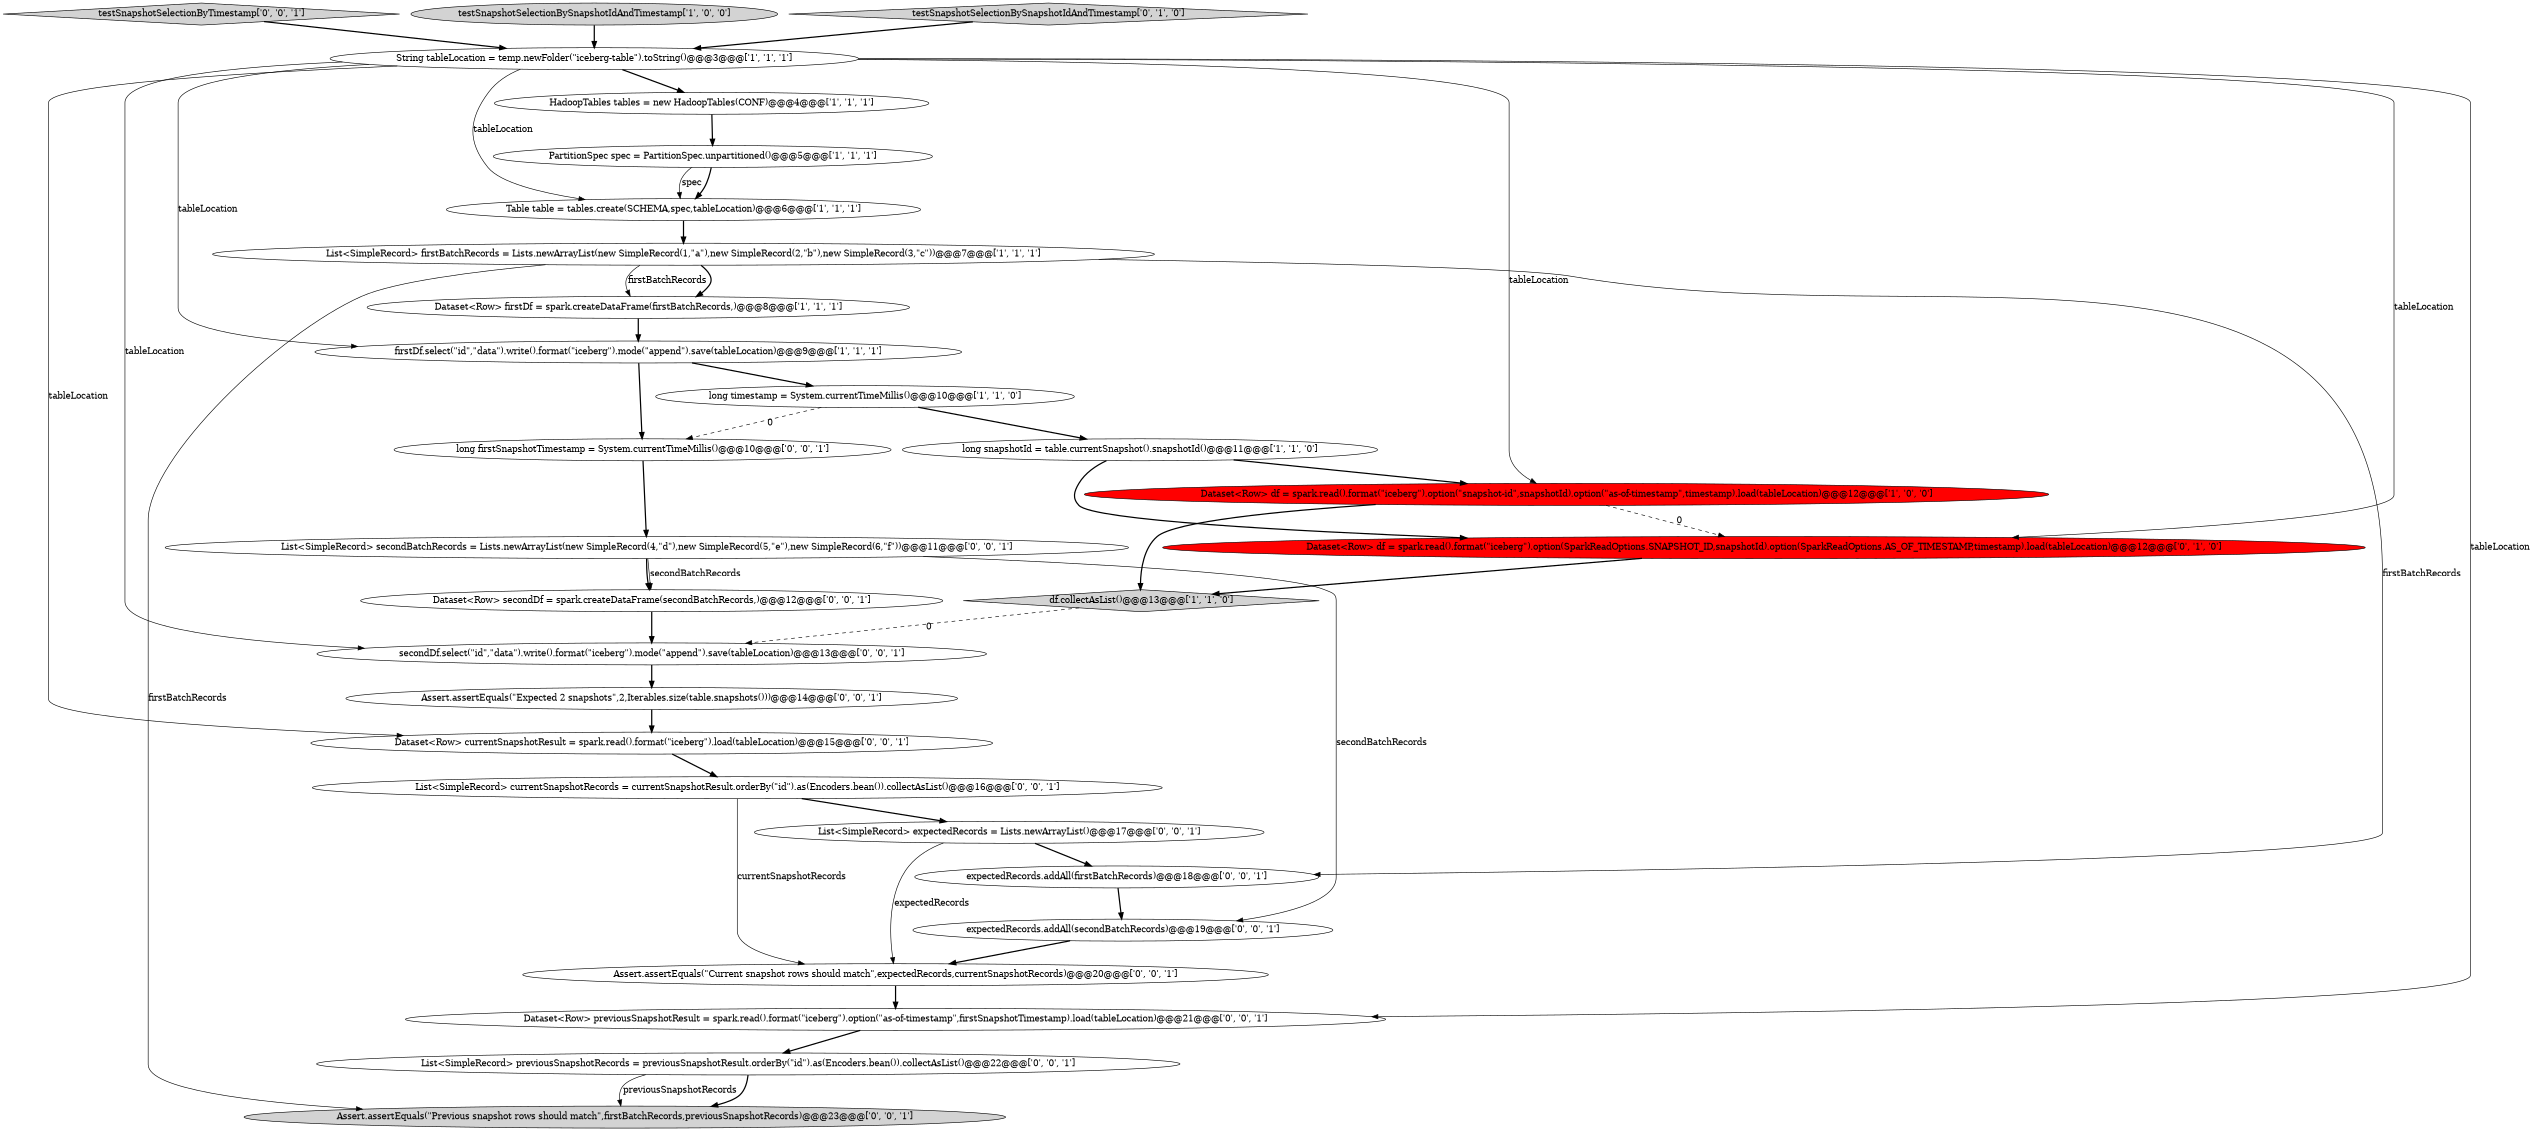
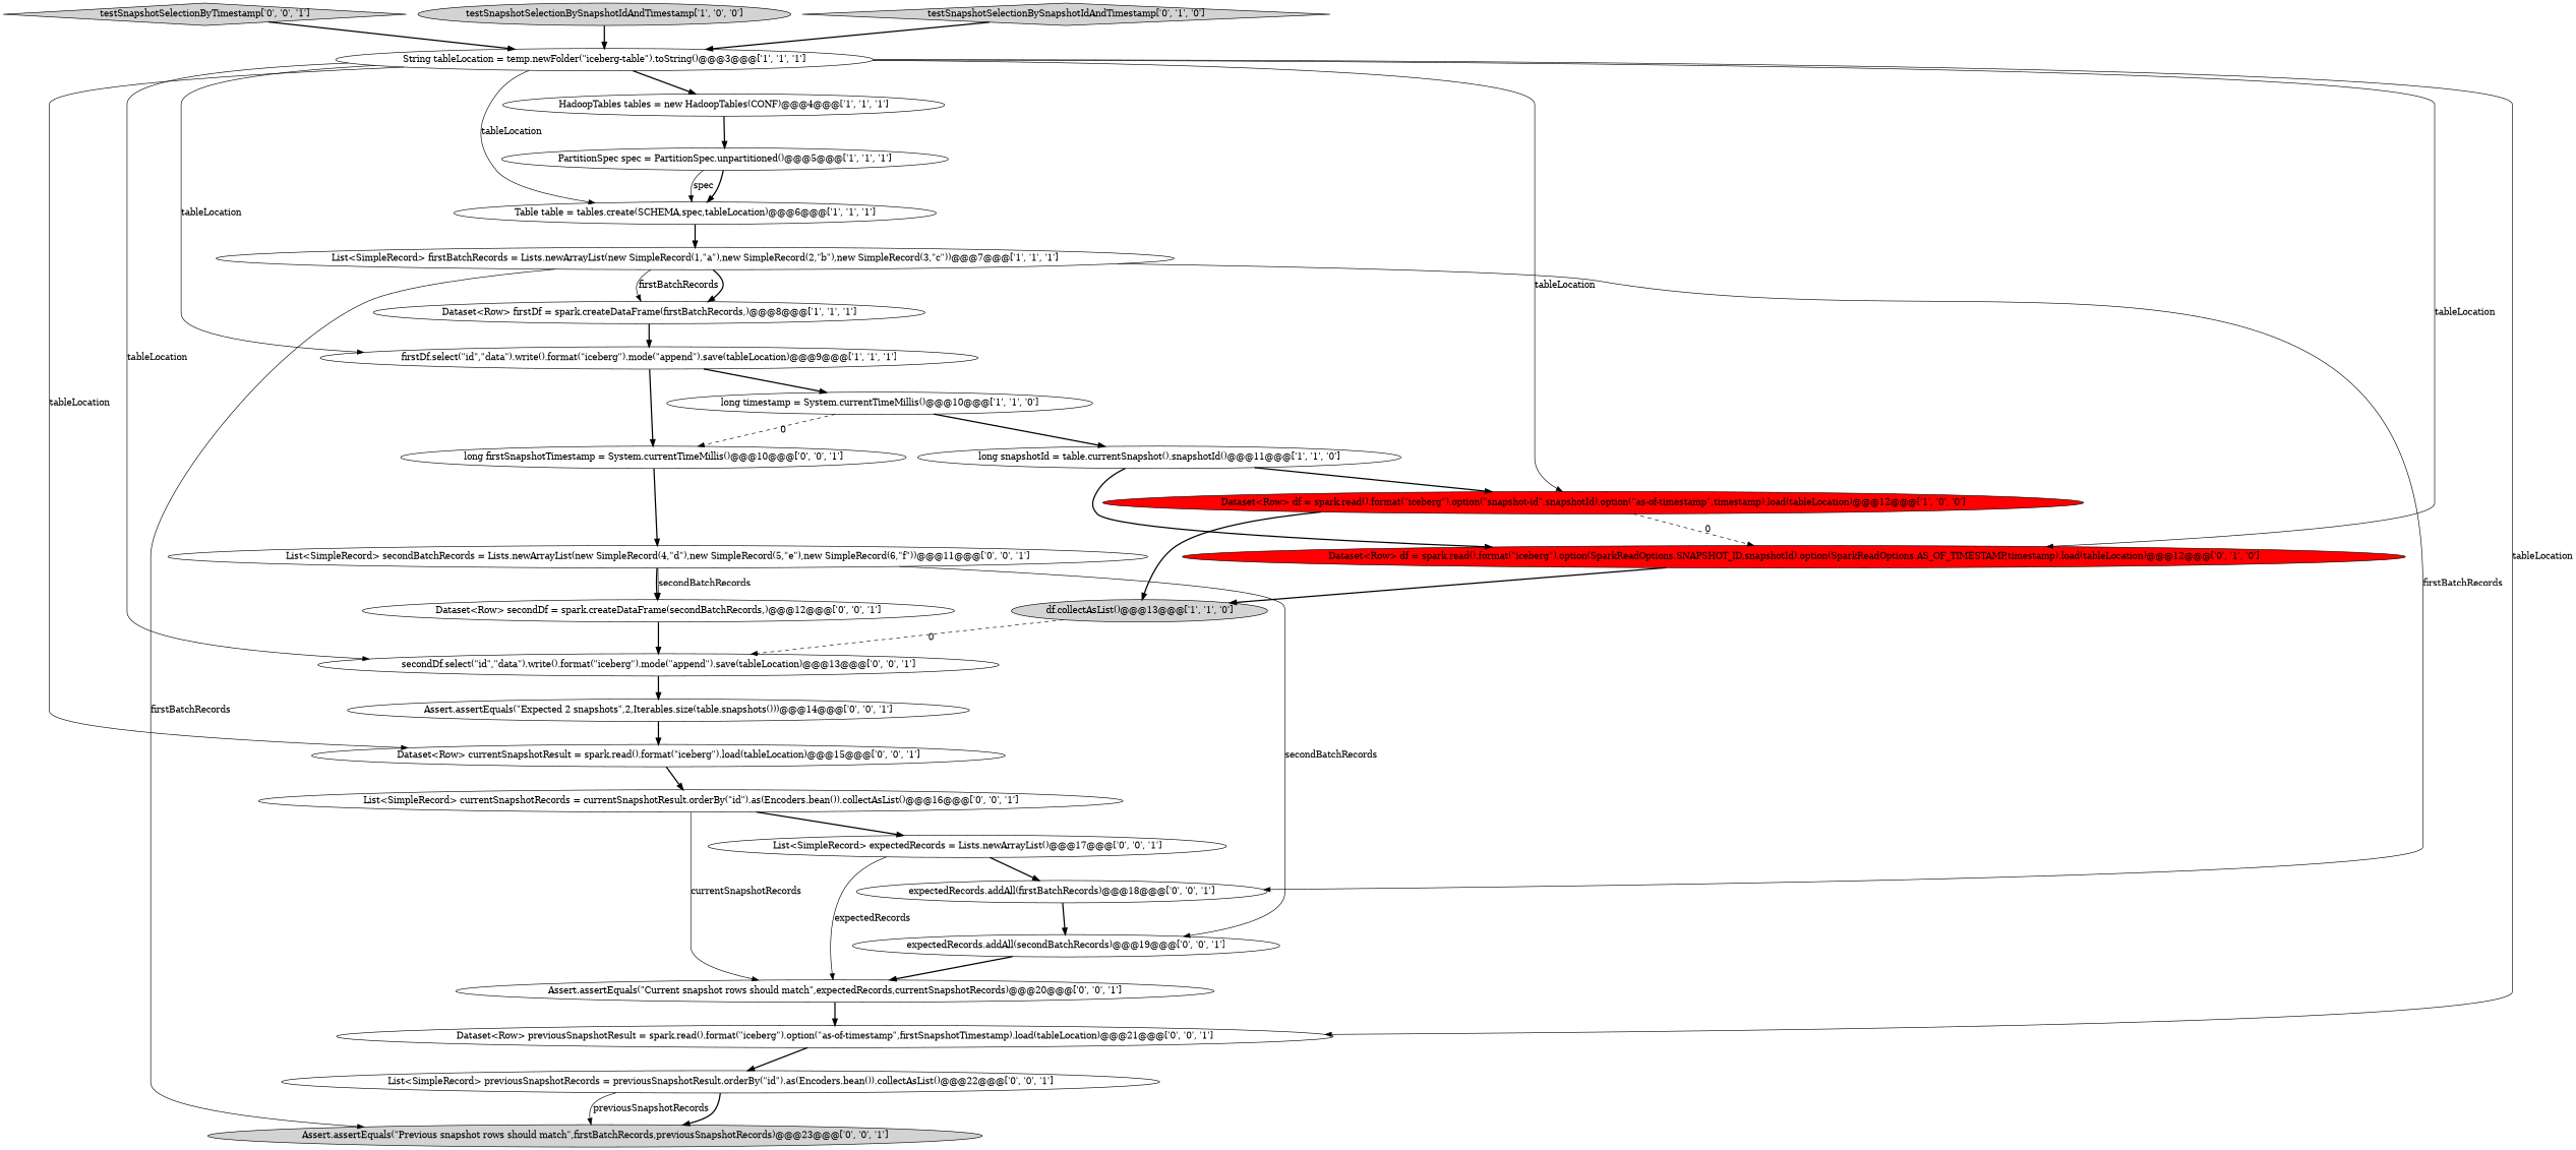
  digraph {
    node [fillcolor=white shape=ellipse style=filled]
    edge [style=bold]
    n1 [label="Table table = tables.create(SCHEMA,spec,tableLocation)@@@6@@@['1', '1', '1']"]
    n2 [label="List<SimpleRecord> firstBatchRecords = Lists.newArrayList(new SimpleRecord(1,\"a\"),new SimpleRecord(2,\"b\"),new SimpleRecord(3,\"c\"))@@@7@@@['1', '1', '1']"]
    n3 [label="expectedRecords.addAll(firstBatchRecords)@@@18@@@['0', '0', '1']"]
    n4 [fillcolor=lightgray label="Assert.assertEquals(\"Previous snapshot rows should match\",firstBatchRecords,previousSnapshotRecords)@@@23@@@['0', '0', '1']"]
    n5 [label="Dataset<Row> firstDf = spark.createDataFrame(firstBatchRecords,)@@@8@@@['1', '1', '1']"]
    n6 [label="Dataset<Row> secondDf = spark.createDataFrame(secondBatchRecords,)@@@12@@@['0', '0', '1']"]
    n7 [label="secondDf.select(\"id\",\"data\").write().format(\"iceberg\").mode(\"append\").save(tableLocation)@@@13@@@['0', '0', '1']"]
    n8 [label="Assert.assertEquals(\"Expected 2 snapshots\",2,Iterables.size(table.snapshots()))@@@14@@@['0', '0', '1']"]
    n9 [fillcolor=lightgray label="testSnapshotSelectionByTimestamp['0', '0', '1']" shape=diamond]
    n10 [label="String tableLocation = temp.newFolder(\"iceberg-table\").toString()@@@3@@@['1', '1', '1']"]
    n11 [label="Dataset<Row> previousSnapshotResult = spark.read().format(\"iceberg\").option(\"as-of-timestamp\",firstSnapshotTimestamp).load(tableLocation)@@@21@@@['0', '0', '1']"]
    n12 [label="Dataset<Row> currentSnapshotResult = spark.read().format(\"iceberg\").load(tableLocation)@@@15@@@['0', '0', '1']"]
    n13 [label="firstDf.select(\"id\",\"data\").write().format(\"iceberg\").mode(\"append\").save(tableLocation)@@@9@@@['1', '1', '1']"]
    n14 [fillcolor=red label="Dataset<Row> df = spark.read().format(\"iceberg\").option(SparkReadOptions.SNAPSHOT_ID,snapshotId).option(SparkReadOptions.AS_OF_TIMESTAMP,timestamp).load(tableLocation)@@@12@@@['0', '1', '0']"]
    n15 [fillcolor=red label="Dataset<Row> df = spark.read().format(\"iceberg\").option(\"snapshot-id\",snapshotId).option(\"as-of-timestamp\",timestamp).load(tableLocation)@@@12@@@['1', '0', '0']"]
    n16 [label="HadoopTables tables = new HadoopTables(CONF)@@@4@@@['1', '1', '1']"]
    n17 [label="List<SimpleRecord> previousSnapshotRecords = previousSnapshotResult.orderBy(\"id\").as(Encoders.bean()).collectAsList()@@@22@@@['0', '0', '1']"]
    n18 [label="List<SimpleRecord> currentSnapshotRecords = currentSnapshotResult.orderBy(\"id\").as(Encoders.bean()).collectAsList()@@@16@@@['0', '0', '1']"]
    n19 [label="List<SimpleRecord> expectedRecords = Lists.newArrayList()@@@17@@@['0', '0', '1']"]
    n20 [label="Assert.assertEquals(\"Current snapshot rows should match\",expectedRecords,currentSnapshotRecords)@@@20@@@['0', '0', '1']"]
    n21 [label="long firstSnapshotTimestamp = System.currentTimeMillis()@@@10@@@['0', '0', '1']"]
    n22 [label="long timestamp = System.currentTimeMillis()@@@10@@@['1', '1', '0']"]
    n23 [label="List<SimpleRecord> secondBatchRecords = Lists.newArrayList(new SimpleRecord(4,\"d\"),new SimpleRecord(5,\"e\"),new SimpleRecord(6,\"f\"))@@@11@@@['0', '0', '1']"]
    n24 [label="long snapshotId = table.currentSnapshot().snapshotId()@@@11@@@['1', '1', '0']"]
    n25 [label="expectedRecords.addAll(secondBatchRecords)@@@19@@@['0', '0', '1']"]
-   n26 [fillcolor=lightgray label="df.collectAsList()@@@13@@@['1', '1', '0']" shape=diamond]
+   n26 [fillcolor=lightgray label="df.collectAsList()@@@13@@@['1', '1', '0']"]
    n27 [label="PartitionSpec spec = PartitionSpec.unpartitioned()@@@5@@@['1', '1', '1']"]
    n28 [fillcolor=lightgray label="testSnapshotSelectionBySnapshotIdAndTimestamp['1', '0', '0']"]
    n29 [fillcolor=lightgray label="testSnapshotSelectionBySnapshotIdAndTimestamp['0', '1', '0']" shape=diamond]
    n1 -> n2
    n2 -> n3 [label=firstBatchRecords style=solid]
    n2 -> n4 [label=firstBatchRecords style=solid]
    n2 -> n5
    n2 -> n5 [label=firstBatchRecords style=solid]
    n3 -> n25
    n5 -> n13
    n6 -> n7
    n7 -> n8
    n8 -> n12
    n9 -> n10
    n10 -> n1 [label=tableLocation style=solid]
    n10 -> n7 [label=tableLocation style=solid]
    n10 -> n11 [label=tableLocation style=solid]
    n10 -> n12 [label=tableLocation style=solid]
    n10 -> n13 [label=tableLocation style=solid]
    n10 -> n14 [label=tableLocation style=solid]
    n10 -> n15 [label=tableLocation style=solid]
    n10 -> n16
    n11 -> n17
    n12 -> n18
    n13 -> n21
    n13 -> n22
    n14 -> n26
    n15 -> n14 [label=0 style=dashed]
    n15 -> n26
    n16 -> n27
    n17 -> n4
    n17 -> n4 [label=previousSnapshotRecords style=solid]
    n18 -> n19
    n18 -> n20 [label=currentSnapshotRecords style=solid]
    n19 -> n3
    n19 -> n20 [label=expectedRecords style=solid]
    n20 -> n11
    n21 -> n23
    n22 -> n21 [label=0 style=dashed]
    n22 -> n24
    n23 -> n6
    n23 -> n6 [label=secondBatchRecords style=solid]
    n23 -> n25 [label=secondBatchRecords style=solid]
    n24 -> n14
    n24 -> n15
    n25 -> n20
    n26 -> n7 [label=0 style=dashed]
    n27 -> n1
    n27 -> n1 [label=spec style=solid]
    n28 -> n10
    n29 -> n10
  }
